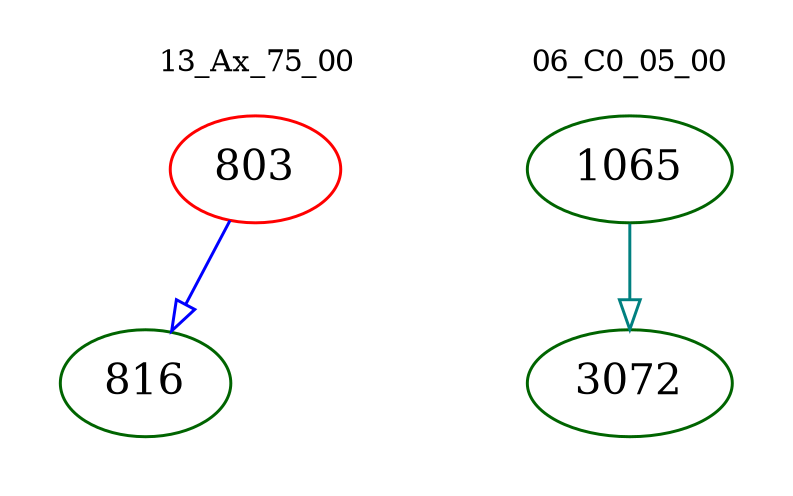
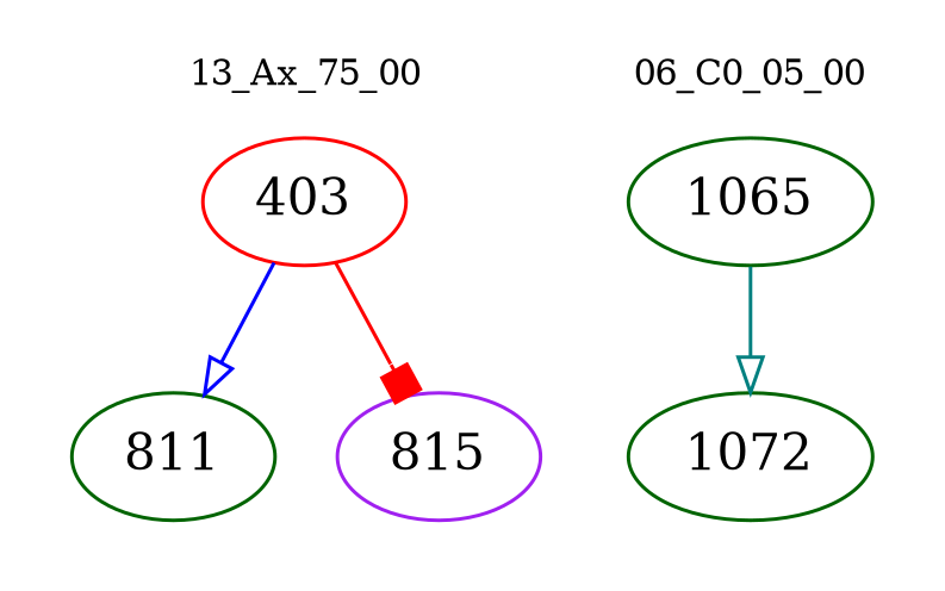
  digraph {
    node [color=darkgreen]
    edge [arrowhead=onormal]
-   n1 [color=red label=803]
-   n2 [label=816]
+   n1 [color=red label=403]
+   n2 [label=811]
+   n3 [color=purple label=815]
    n4 [label=1065]
-   n5 [label=3072]
+   n5 [label=1072]
    subgraph cluster_1 {
      color=white
      fontsize=10
      label="13_Ax_75_00"
      n1
      n2
+     n3
    }
    subgraph cluster_2 {
      color=white
      fontsize=10
      label="06_C0_05_00"
      n4
      n5
    }
    n1 -> n2 [color=blue]
+   n1 -> n3 [arrowhead=box color=red]
    n4 -> n5 [color=teal]
  }
